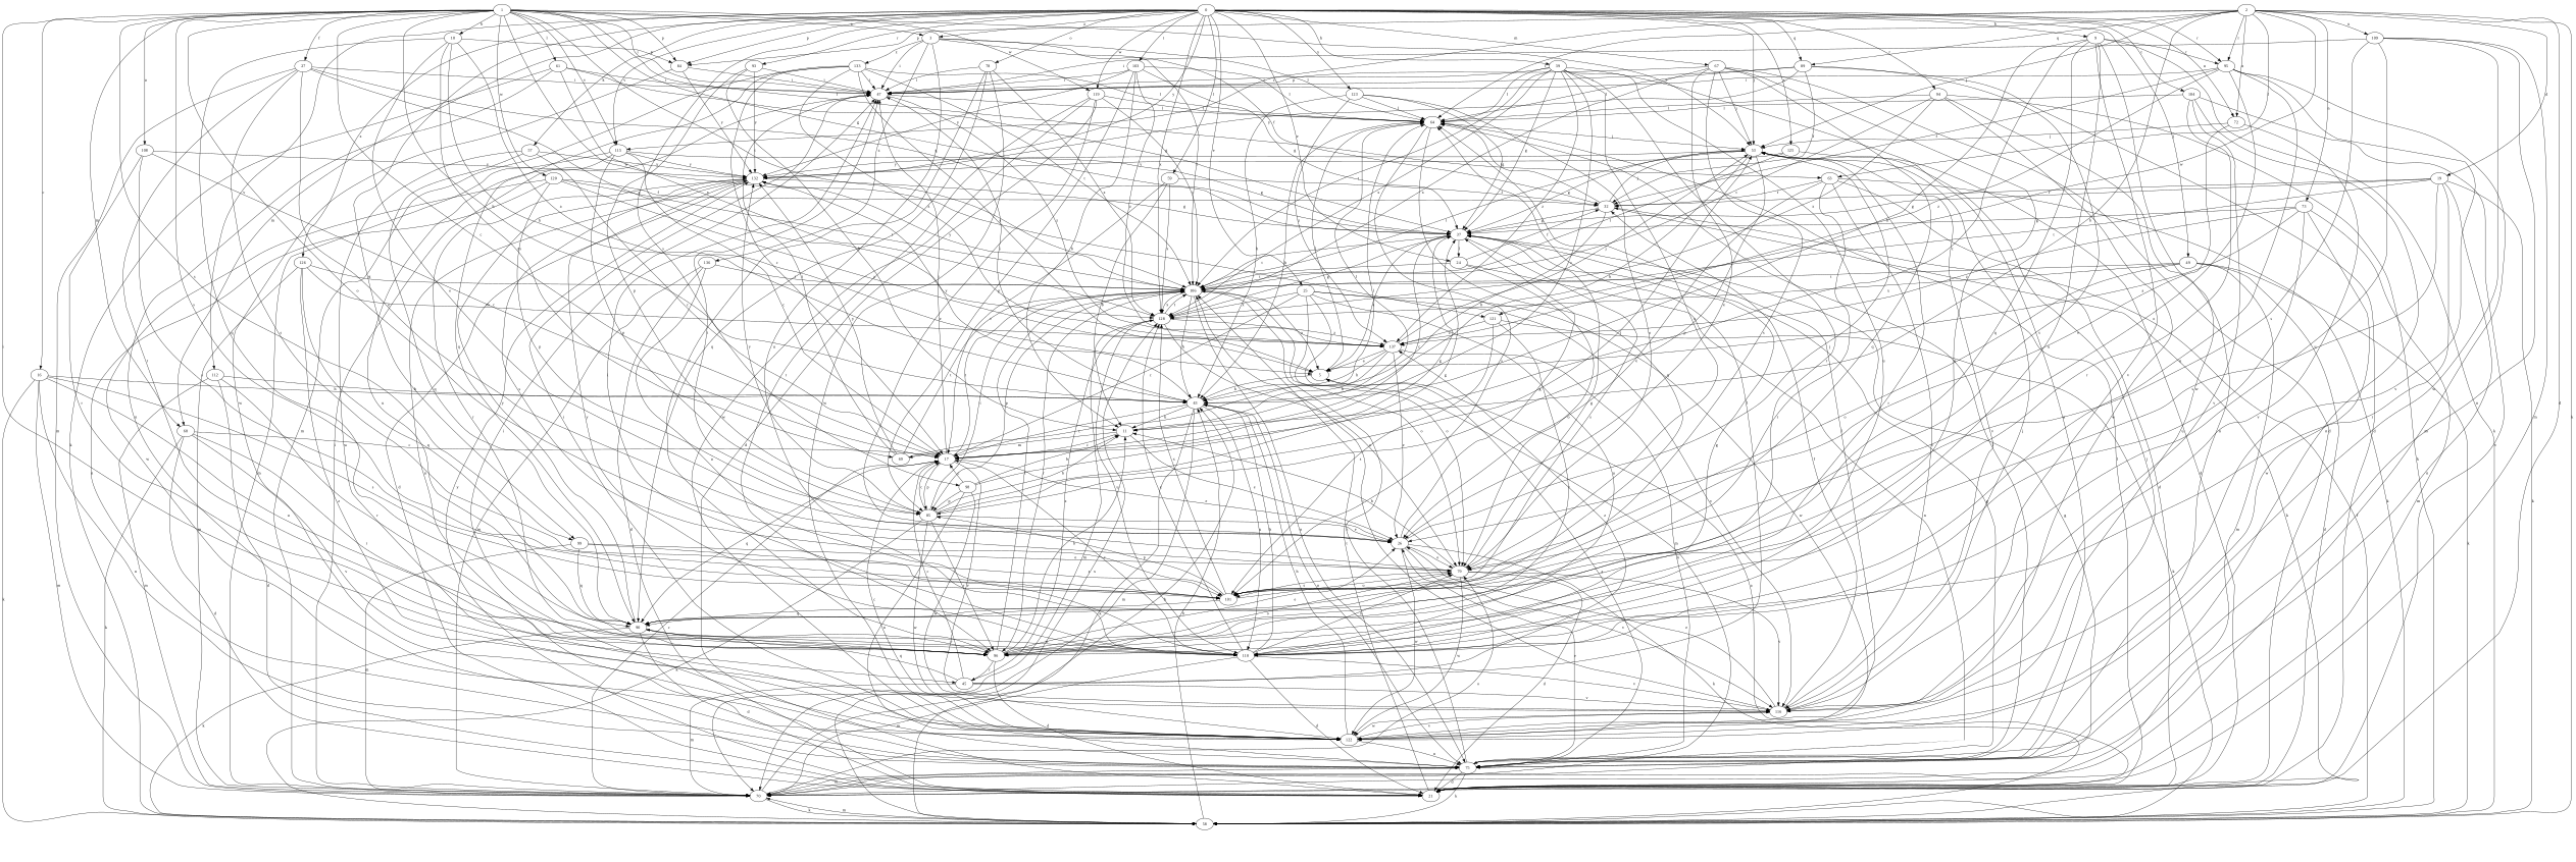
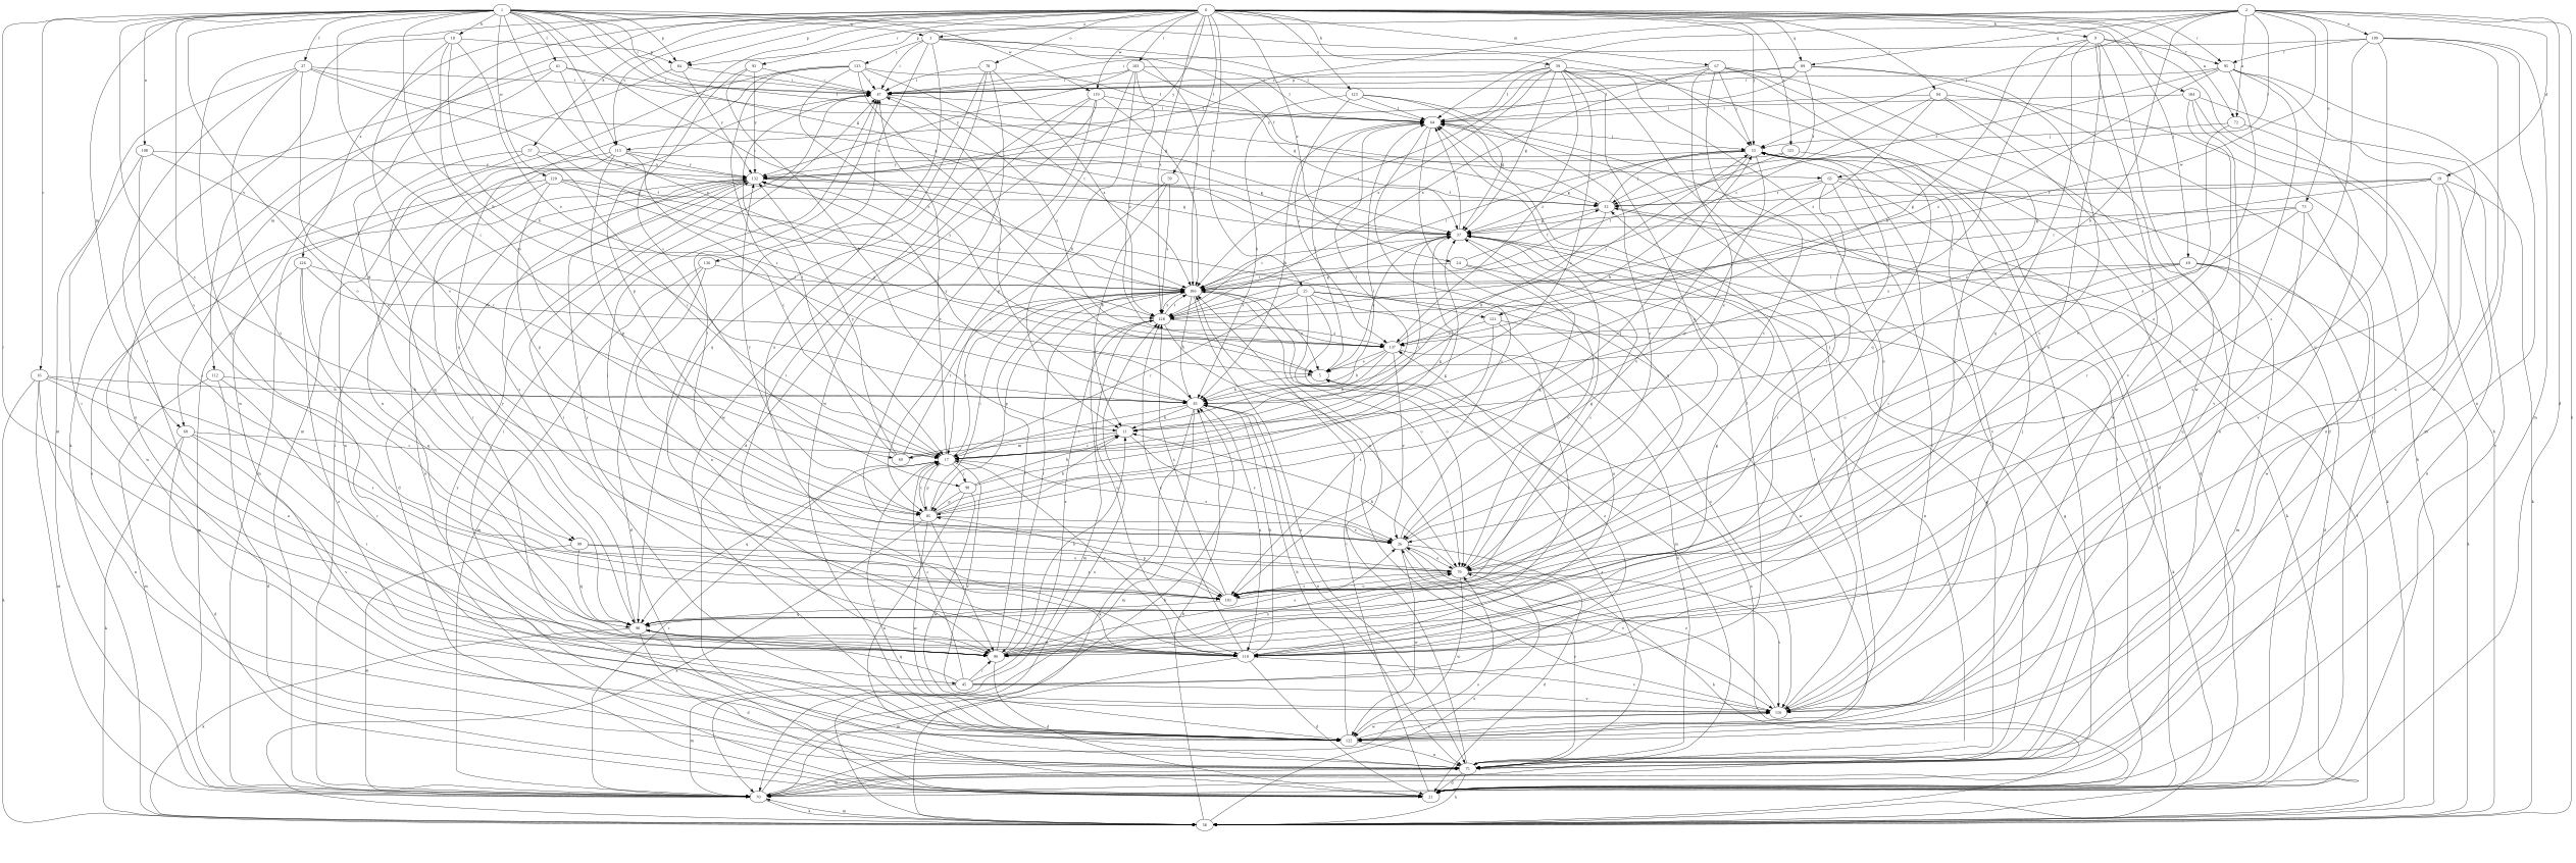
  strict digraph {
    fontname="Liberation Serif"
    node [fontname="Liberation Serif"]
    edge [fontname="Liberation Serif"]
    0
    3
    9
    24
    25
    39
    49
    53
    57
    59
    67
    68
    72
    78
    84
    89
    93
    94
    95
    98
    99
    103
    104
    112
    115
    119
    123
    125
    126
    128
    132
    47
    106
    64
    32
    110
    133
    136
    17
    43
    58
    90
    116
    122
    79
    75
    70
    37
    96
    137
    21
    85
    11
    101
    26
    1
    10
    16
    27
    45
    61
    63
    108
    120
    121
    5
    69
    2
    19
    73
    109
    0 -> 3 [label=a]
    0 -> 9 [label=b]
    0 -> 24 [label=e]
    0 -> 25 [label=e]
    0 -> 39 [label=h]
    0 -> 49 [label=j]
    0 -> 53 [label=j]
    0 -> 57 [label=k]
    0 -> 59 [label=l]
    0 -> 67 [label=m]
    0 -> 68 [label=m]
    0 -> 72 [label=n]
    0 -> 78 [label=o]
    0 -> 84 [label=p]
    0 -> 89 [label=q]
    0 -> 93 [label=r]
    0 -> 94 [label=r]
    0 -> 95 [label=r]
    0 -> 98 [label=s]
    0 -> 99 [label=s]
    0 -> 103 [label=t]
    0 -> 104 [label=t]
    0 -> 112 [label=v]
    0 -> 115 [label=v]
    0 -> 119 [label=w]
    0 -> 123 [label=x]
    0 -> 125 [label=x]
    0 -> 126 [label=x]
    0 -> 128 [label=x]
    0 -> 132 [label=y]
    3 -> 47 [label=i]
    3 -> 106 [label=t]
    3 -> 64 [label=l]
    3 -> 32 [label=f]
    3 -> 110 [label=u]
    3 -> 133 [label=z]
    3 -> 136 [label=z]
    9 -> 95 [label=r]
    9 -> 110 [label=u]
    9 -> 17 [label=c]
    9 -> 43 [label=h]
    9 -> 58 [label=k]
    9 -> 90 [label=q]
    9 -> 116 [label=v]
    9 -> 122 [label=w]
    24 -> 106 [label=t]
    24 -> 32 [label=f]
    24 -> 79 [label=o]
    24 -> 75 [label=n]
    25 -> 128 [label=x]
    25 -> 110 [label=u]
    25 -> 17 [label=c]
    25 -> 116 [label=v]
    25 -> 122 [label=w]
    25 -> 79 [label=o]
    25 -> 70 [label=m]
    39 -> 128 [label=x]
    39 -> 47 [label=i]
    39 -> 106 [label=t]
    39 -> 64 [label=l]
    39 -> 110 [label=u]
    39 -> 17 [label=c]
    39 -> 79 [label=o]
    39 -> 75 [label=n]
    39 -> 37 [label=g]
    39 -> 96 [label=r]
    39 -> 137 [label=z]
    49 -> 128 [label=x]
    49 -> 106 [label=t]
    49 -> 58 [label=k]
    49 -> 79 [label=o]
    49 -> 70 [label=m]
    49 -> 21 [label=d]
    53 -> 132 [label=y]
    53 -> 106 [label=t]
    53 -> 43 [label=h]
    53 -> 116 [label=v]
    53 -> 37 [label=g]
    53 -> 96 [label=r]
    53 -> 85 [label=p]
    57 -> 132 [label=y]
    57 -> 17 [label=c]
    57 -> 90 [label=q]
    57 -> 122 [label=w]
    59 -> 128 [label=x]
    59 -> 17 [label=c]
    59 -> 11 [label=b]
    67 -> 53 [label=j]
    67 -> 128 [label=x]
    67 -> 47 [label=p]
    67 -> 110 [label=u]
    67 -> 90 [label=q]
    67 -> 21 [label=d]
    67 -> 101 [label=s]
    67 -> 26 [label=e]
    68 -> 17 [label=c]
    68 -> 58 [label=k]
    68 -> 116 [label=v]
    68 -> 96 [label=r]
    68 -> 21 [label=d]
    72 -> 53 [label=j]
    72 -> 116 [label=v]
    72 -> 26 [label=e]
    78 -> 128 [label=x]
    78 -> 47 [label=i]
    78 -> 90 [label=q]
    78 -> 122 [label=w]
    78 -> 96 [label=r]
    84 -> 132 [label=y]
    84 -> 47 [label=i]
    84 -> 122 [label=w]
    89 -> 132 [label=y]
    89 -> 47 [label=i]
    89 -> 64 [label=l]
    89 -> 32 [label=f]
    89 -> 21 [label=d]
    89 -> 101 [label=s]
    93 -> 132 [label=y]
    93 -> 47 [label=i]
    93 -> 85 [label=p]
    93 -> 11 [label=b]
    94 -> 128 [label=x]
    94 -> 106 [label=t]
    94 -> 64 [label=l]
    94 -> 58 [label=k]
    94 -> 122 [label=w]
    94 -> 75 [label=n]
    95 -> 47 [label=i]
    95 -> 32 [label=f]
    95 -> 110 [label=u]
    95 -> 116 [label=v]
    95 -> 79 [label=o]
    95 -> 70 [label=m]
    95 -> 137 [label=z]
-   98 -> 17 [label=c]
+   17 -> 98 [label=c]
    98 -> 122 [label=w]
    98 -> 75 [label=n]
    98 -> 37 [label=g]
    98 -> 85 [label=p]
    98 -> 11 [label=b]
    99 -> 90 [label=q]
    99 -> 79 [label=o]
    99 -> 70 [label=m]
    99 -> 101 [label=s]
    103 -> 132 [label=y]
    103 -> 47 [label=i]
    103 -> 64 [label=l]
    103 -> 37 [label=g]
    103 -> 137 [label=z]
    103 -> 85 [label=p]
    103 -> 11 [label=b]
    104 -> 64 [label=l]
    104 -> 116 [label=v]
    104 -> 75 [label=n]
    104 -> 96 [label=r]
    104 -> 21 [label=v]
    112 -> 43 [label=h]
    112 -> 70 [label=m]
    112 -> 96 [label=r]
    112 -> 21 [label=d]
    115 -> 132 [label=y]
    115 -> 110 [label=u]
    115 -> 17 [label=c]
    115 -> 70 [label=m]
    115 -> 37 [label=g]
    115 -> 85 [label=p]
    119 -> 106 [label=t]
    119 -> 64 [label=l]
    119 -> 122 [label=w]
    119 -> 96 [label=r]
    119 -> 21 [label=d]
    119 -> 26 [label=e]
    123 -> 64 [label=l]
    123 -> 43 [label=h]
    123 -> 79 [label=o]
    123 -> 37 [label=g]
    123 -> 137 [label=z]
    125 -> 132 [label=y]
    125 -> 106 [label=t]
    125 -> 21 [label=d]
    126 -> 106 [label=t]
    126 -> 90 [label=q]
    126 -> 122 [label=z]
    126 -> 70 [label=m]
    126 -> 137 [label=m]
    128 -> 106 [label=t]
    128 -> 110 [label=u]
    128 -> 79 [label=o]
    128 -> 70 [label=m]
    128 -> 37 [label=g]
    128 -> 137 [label=z]
-   59 -> 32 [label=f]
+   132 -> 32 [label=f]
    132 -> 75 [label=n]
    132 -> 37 [label=g]
    132 -> 96 [label=r]
    132 -> 21 [label=d]
    132 -> 101 [label=s]
    47 -> 64 [label=l]
    47 -> 137 [label=z]
    106 -> 128 [label=x]
    106 -> 132 [label=y]
    106 -> 43 [label=h]
    106 -> 79 [label=o]
    106 -> 75 [label=n]
    106 -> 96 [label=r]
    106 -> 85 [label=p]
    106 -> 5 [label=a]
    64 -> 53 [label=j]
    64 -> 43 [label=h]
    64 -> 90 [label=q]
    64 -> 101 [label=s]
    32 -> 53 [label=j]
    32 -> 64 [label=l]
    32 -> 43 [label=h]
    32 -> 58 [label=k]
    32 -> 37 [label=g]
    110 -> 128 [label=x]
    110 -> 132 [label=y]
    110 -> 47 [label=i]
    110 -> 17 [label=c]
    110 -> 43 [label=h]
    110 -> 116 [label=v]
    110 -> 70 [label=m]
    110 -> 37 [label=g]
    110 -> 21 [label=d]
    133 -> 47 [label=i]
    133 -> 106 [label=t]
    133 -> 64 [label=l]
    133 -> 17 [label=c]
    133 -> 90 [label=q]
    133 -> 70 [label=m]
    133 -> 137 [label=z]
    133 -> 5 [label=a]
    136 -> 106 [label=t]
    136 -> 110 [label=u]
    136 -> 70 [label=m]
    136 -> 21 [label=d]
    17 -> 47 [label=i]
    17 -> 106 [label=t]
    17 -> 90 [label=q]
    17 -> 116 [label=v]
    17 -> 85 [label=p]
    17 -> 26 [label=e]
    43 -> 132 [label=y]
    43 -> 47 [label=i]
    43 -> 110 [label=u]
    43 -> 17 [label=c]
    43 -> 58 [label=k]
    43 -> 75 [label=n]
    43 -> 70 [label=m]
    43 -> 11 [label=b]
    58 -> 128 [label=x]
    58 -> 32 [label=f]
    58 -> 43 [label=h]
-   110 -> 79 [label=o]
+   58 -> 79 [label=o]
    58 -> 70 [label=m]
    90 -> 132 [label=y]
    90 -> 110 [label=u]
    90 -> 58 [label=k]
    90 -> 96 [label=r]
    90 -> 21 [label=d]
    116 -> 53 [label=j]
    116 -> 106 [label=t]
    116 -> 32 [label=f]
    116 -> 122 [label=w]
    116 -> 26 [label=e]
    122 -> 47 [label=i]
    122 -> 64 [label=l]
    122 -> 17 [label=c]
    122 -> 43 [label=h]
    122 -> 116 [label=v]
    122 -> 75 [label=n]
    79 -> 47 [label=i]
    79 -> 116 [label=v]
    79 -> 122 [label=w]
    79 -> 37 [label=g]
    79 -> 21 [label=d]
    79 -> 11 [label=b]
    79 -> 101 [label=s]
    75 -> 53 [label=j]
    75 -> 47 [label=i]
    75 -> 106 [label=t]
    75 -> 64 [label=l]
    75 -> 58 [label=k]
    75 -> 70 [label=m]
    75 -> 37 [label=g]
    75 -> 21 [label=d]
    75 -> 26 [label=e]
    75 -> 5 [label=a]
    70 -> 47 [label=i]
    70 -> 17 [label=c]
    70 -> 43 [label=h]
    70 -> 58 [label=k]
    70 -> 79 [label=o]
    70 -> 37 [label=g]
    37 -> 106 [label=t]
-   37 -> 24 [label=l]
+   37 -> 64 [label=l]
    37 -> 17 [label=c]
    37 -> 101 [label=s]
    37 -> 5 [label=a]
    96 -> 106 [label=t]
    96 -> 79 [label=o]
    96 -> 21 [label=d]
    96 -> 11 [label=b]
    96 -> 26 [label=e]
    137 -> 53 [label=j]
    137 -> 43 [label=h]
    137 -> 75 [label=n]
    137 -> 11 [label=b]
    137 -> 26 [label=e]
    137 -> 5 [label=a]
    21 -> 132 [label=y]
    21 -> 106 [label=t]
    21 -> 64 [label=l]
    21 -> 5 [label=a]
    85 -> 53 [label=j]
    85 -> 132 [label=y]
    85 -> 106 [label=t]
    85 -> 17 [label=c]
    85 -> 58 [label=k]
    85 -> 122 [label=w]
    85 -> 37 [label=g]
    85 -> 96 [label=r]
    85 -> 11 [label=b]
    85 -> 26 [label=e]
    11 -> 64 [label=l]
    11 -> 17 [label=c]
    11 -> 26 [label=e]
    11 -> 69 [label=m]
    101 -> 128 [label=x]
    101 -> 90 [label=q]
    101 -> 79 [label=o]
    101 -> 85 [label=p]
    26 -> 53 [label=j]
    26 -> 58 [label=k]
    26 -> 116 [label=v]
    26 -> 122 [label=w]
    26 -> 79 [label=o]
    26 -> 37 [label=g]
    1 -> 3 [label=a]
    1 -> 53 [label=j]
    1 -> 68 [label=m]
    1 -> 84 [label=p]
    1 -> 99 [label=s]
    1 -> 115 [label=v]
    1 -> 119 [label=w]
    1 -> 47 [label=i]
    1 -> 106 [label=t]
    1 -> 17 [label=c]
    1 -> 43 [label=h]
    1 -> 79 [label=o]
    1 -> 37 [label=g]
    1 -> 101 [label=s]
    1 -> 10 [label=b]
    1 -> 16 [label=c]
    1 -> 27 [label=f]
    1 -> 45 [label=i]
    1 -> 61 [label=l]
    1 -> 63 [label=l]
    1 -> 108 [label=u]
    1 -> 120 [label=w]
    1 -> 121 [label=w]
    10 -> 84 [label=p]
    10 -> 43 [label=h]
    10 -> 90 [label=q]
    10 -> 26 [label=e]
    10 -> 5 [label=a]
    10 -> 69 [label=m]
    16 -> 110 [label=u]
    16 -> 43 [label=h]
    16 -> 58 [label=k]
    16 -> 75 [label=n]
    16 -> 70 [label=m]
    16 -> 101 [label=s]
    27 -> 128 [label=x]
    27 -> 47 [label=i]
    27 -> 70 [label=m]
    27 -> 37 [label=g]
    27 -> 96 [label=r]
    27 -> 101 [label=s]
    27 -> 26 [label=e]
    45 -> 128 [label=x]
    45 -> 64 [label=l]
    45 -> 17 [label=c]
    45 -> 90 [label=q]
    45 -> 116 [label=v]
    45 -> 70 [label=m]
-   96 -> 45 [label=r]
+   45 -> 96 [label=r]
    45 -> 137 [label=z]
    61 -> 128 [label=x]
    61 -> 47 [label=i]
    61 -> 58 [label=k]
    61 -> 75 [label=n]
    61 -> 37 [label=g]
    63 -> 32 [label=f]
    63 -> 58 [label=k]
    63 -> 116 [label=v]
    63 -> 96 [label=r]
    63 -> 21 [label=d]
    63 -> 26 [label=e]
    108 -> 132 [label=y]
    108 -> 17 [label=c]
    108 -> 96 [label=r]
    108 -> 101 [label=s]
    120 -> 106 [label=t]
    120 -> 32 [label=f]
    120 -> 122 [label=w]
    120 -> 75 [label=n]
    120 -> 85 [label=p]
    120 -> 5 [label=a]
    121 -> 58 [label=k]
    121 -> 96 [label=r]
    121 -> 137 [label=z]
    121 -> 101 [label=s]
    5 -> 64 [label=l]
    5 -> 43 [label=h]
    69 -> 132 [label=y]
    69 -> 47 [label=i]
    69 -> 106 [label=t]
    69 -> 64 [label=l]
    2 -> 53 [label=j]
    2 -> 72 [label=n]
    2 -> 84 [label=p]
    2 -> 89 [label=q]
-   2 -> 95 [label=r]
+   109 -> 95 [label=r]
    2 -> 115 [label=v]
    2 -> 64 [label=l]
    2 -> 58 [label=k]
    2 -> 21 [label=d]
    2 -> 11 [label=b]
    2 -> 63 [label=l]
    2 -> 121 [label=w]
    2 -> 19 [label=d]
    2 -> 73 [label=n]
    2 -> 109 [label=u]
    19 -> 106 [label=t]
    19 -> 32 [label=f]
    19 -> 58 [label=k]
    19 -> 75 [label=n]
    19 -> 37 [label=g]
    19 -> 96 [label=r]
    19 -> 101 [label=s]
    73 -> 110 [label=u]
    73 -> 122 [label=w]
-   73 -> 70 [label=m]
    73 -> 37 [label=g]
    73 -> 137 [label=z]
    73 -> 5 [label=a]
    109 -> 47 [label=i]
    109 -> 110 [label=u]
    109 -> 122 [label=w]
    109 -> 75 [label=n]
    109 -> 70 [label=m]
    109 -> 101 [label=s]
  }
